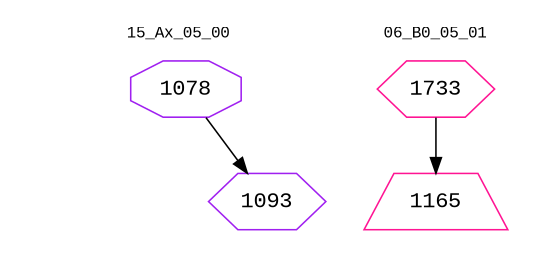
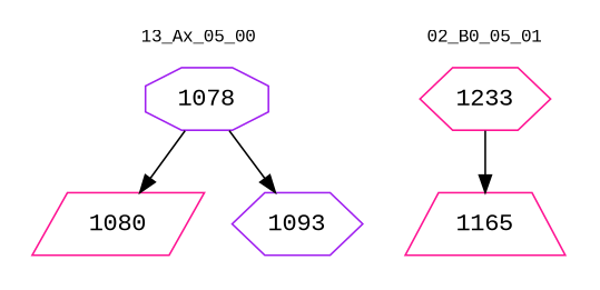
  digraph {
    fontname="Liberation Mono"
    node [color=deeppink fontname="Liberation Mono" shape=hexagon]
    edge [arrowhead=normal color=black fontname="Liberation Mono"]
    n1 [color=purple label=1078 shape=octagon]
+   n2 [label=1080 shape=parallelogram]
    n3 [color=purple label=1093]
-   n4 [label=1733]
+   n4 [label=1233]
    n5 [label=1165 shape=trapezium]
    subgraph cluster_1 {
      color=white
      fontsize=10
-     label="15_Ax_05_00"
+     label="13_Ax_05_00"
      n1
+     n2
      n3
    }
    subgraph cluster_2 {
      color=white
      fontsize=10
-     label="06_B0_05_01"
+     label="02_B0_05_01"
      n4
      n5
    }
+   n1 -> n2
    n1 -> n3
    n4 -> n5
  }
